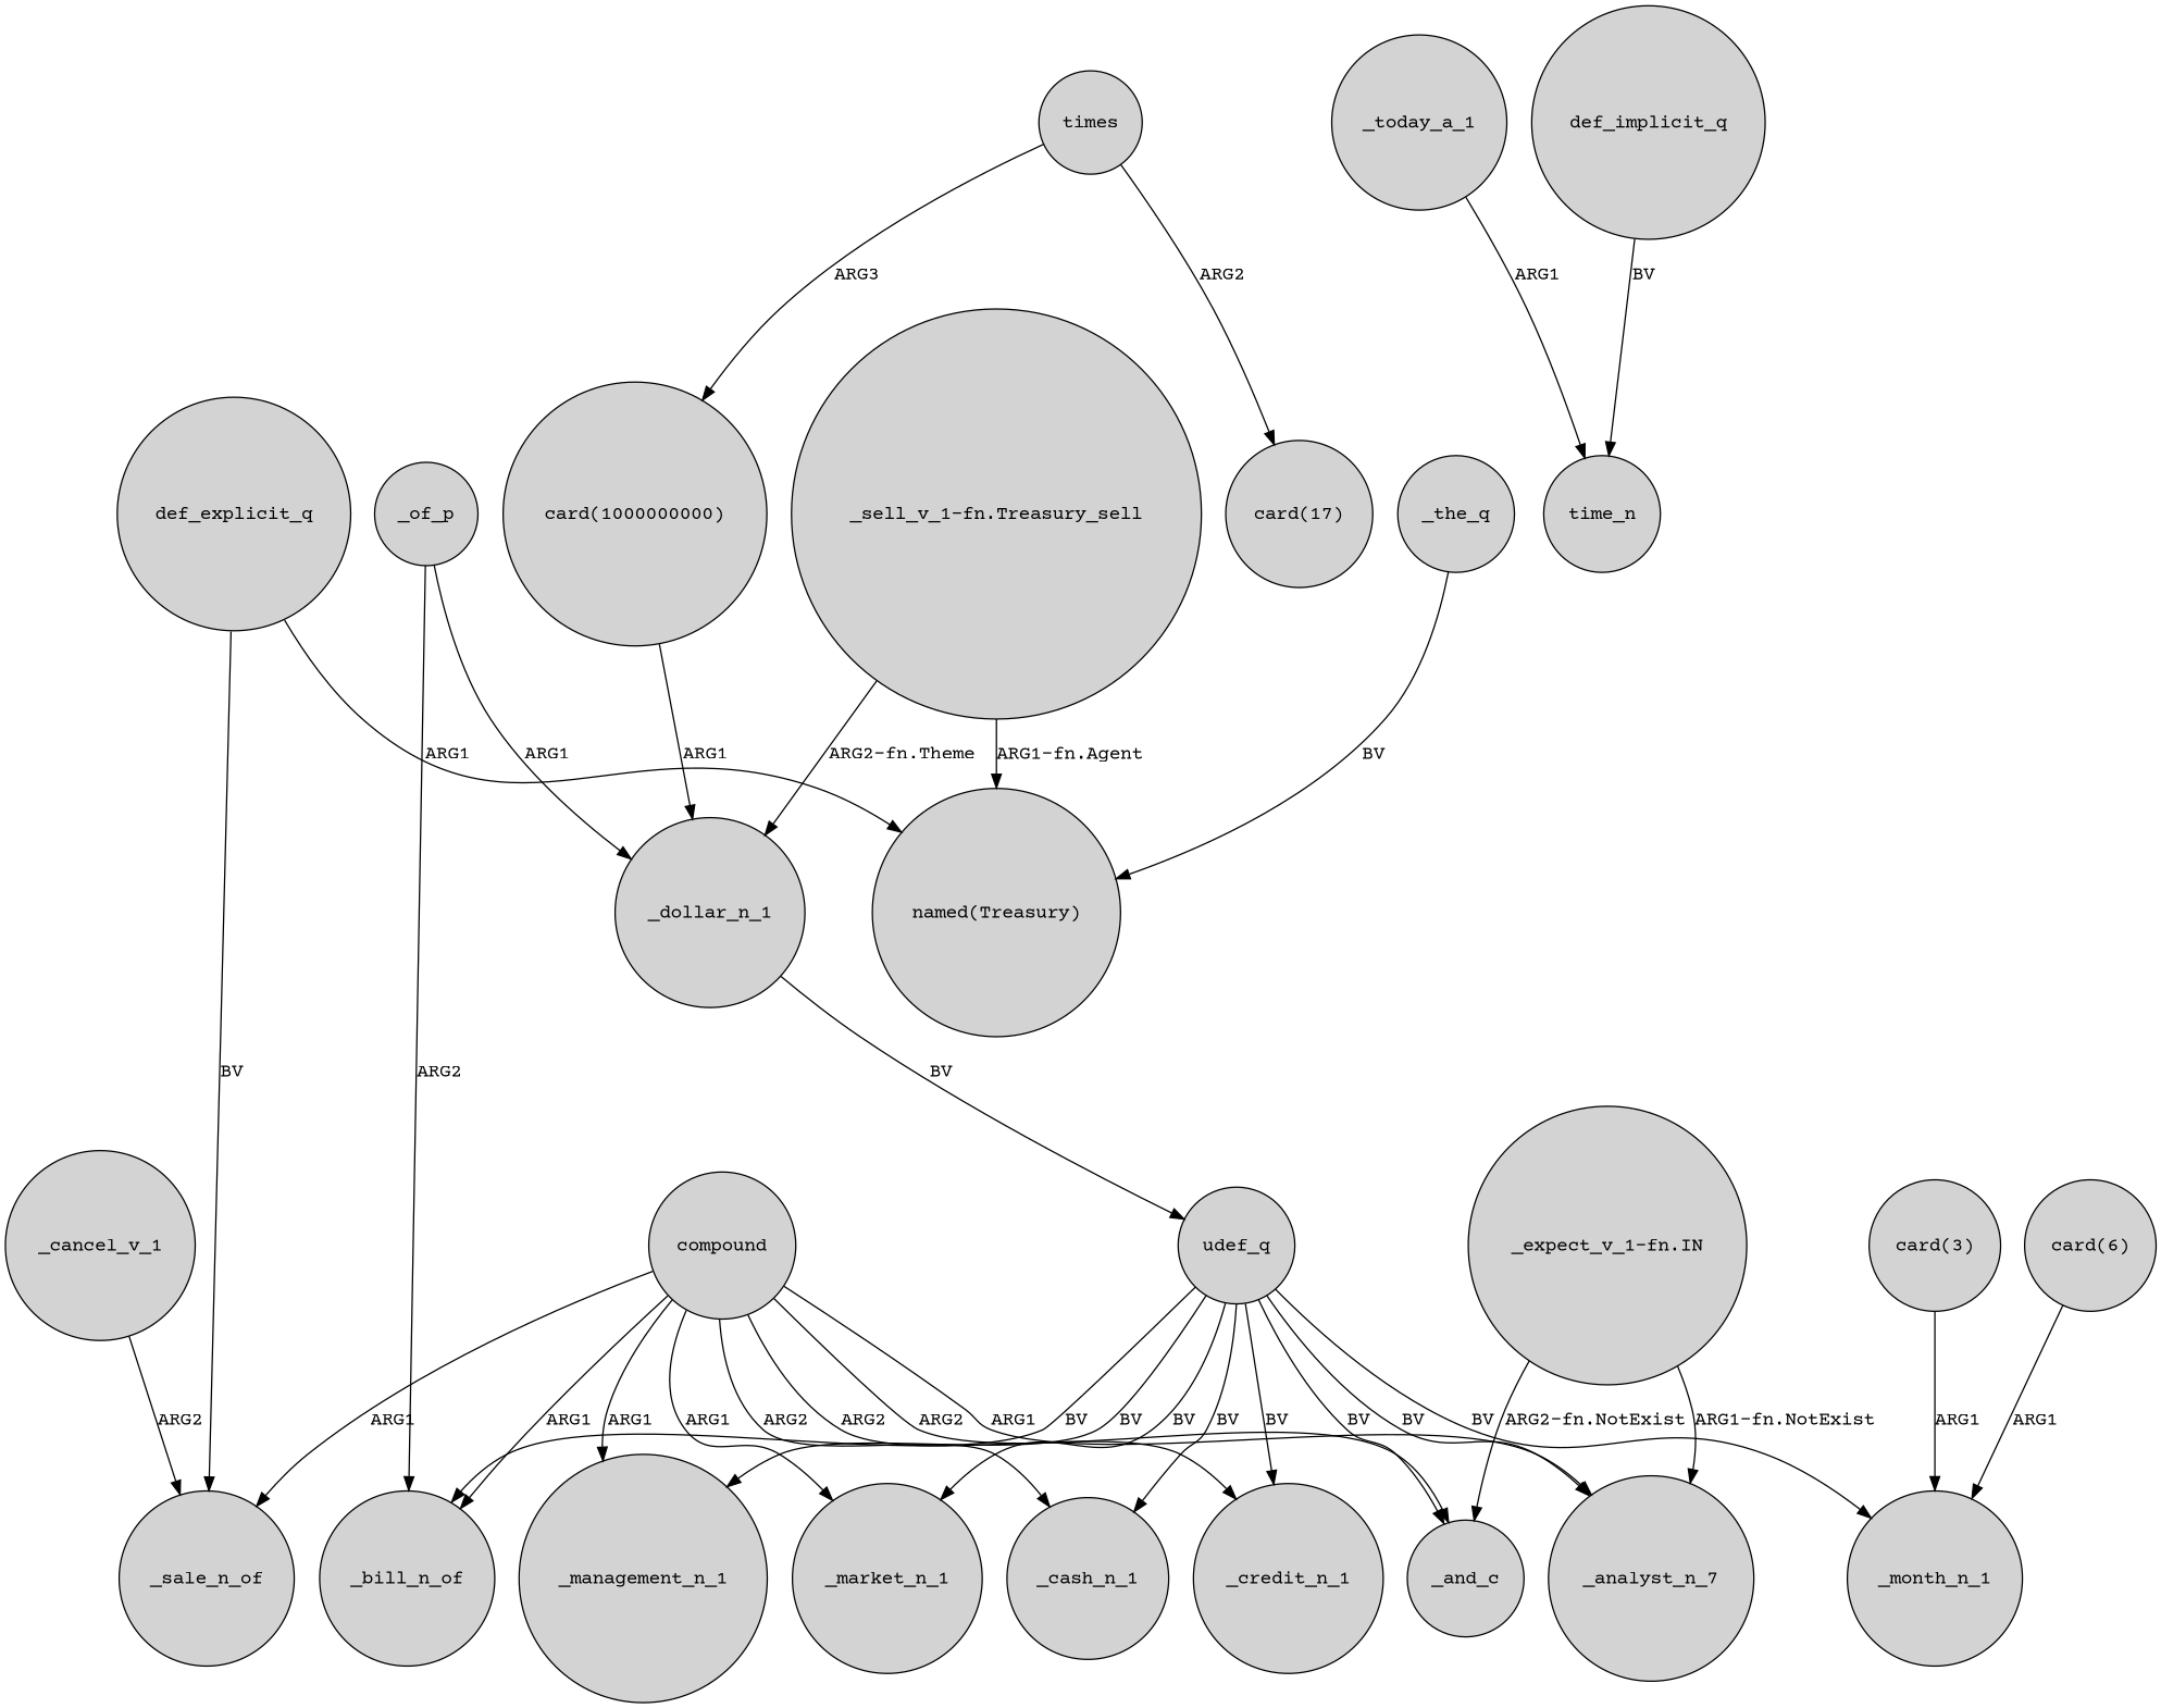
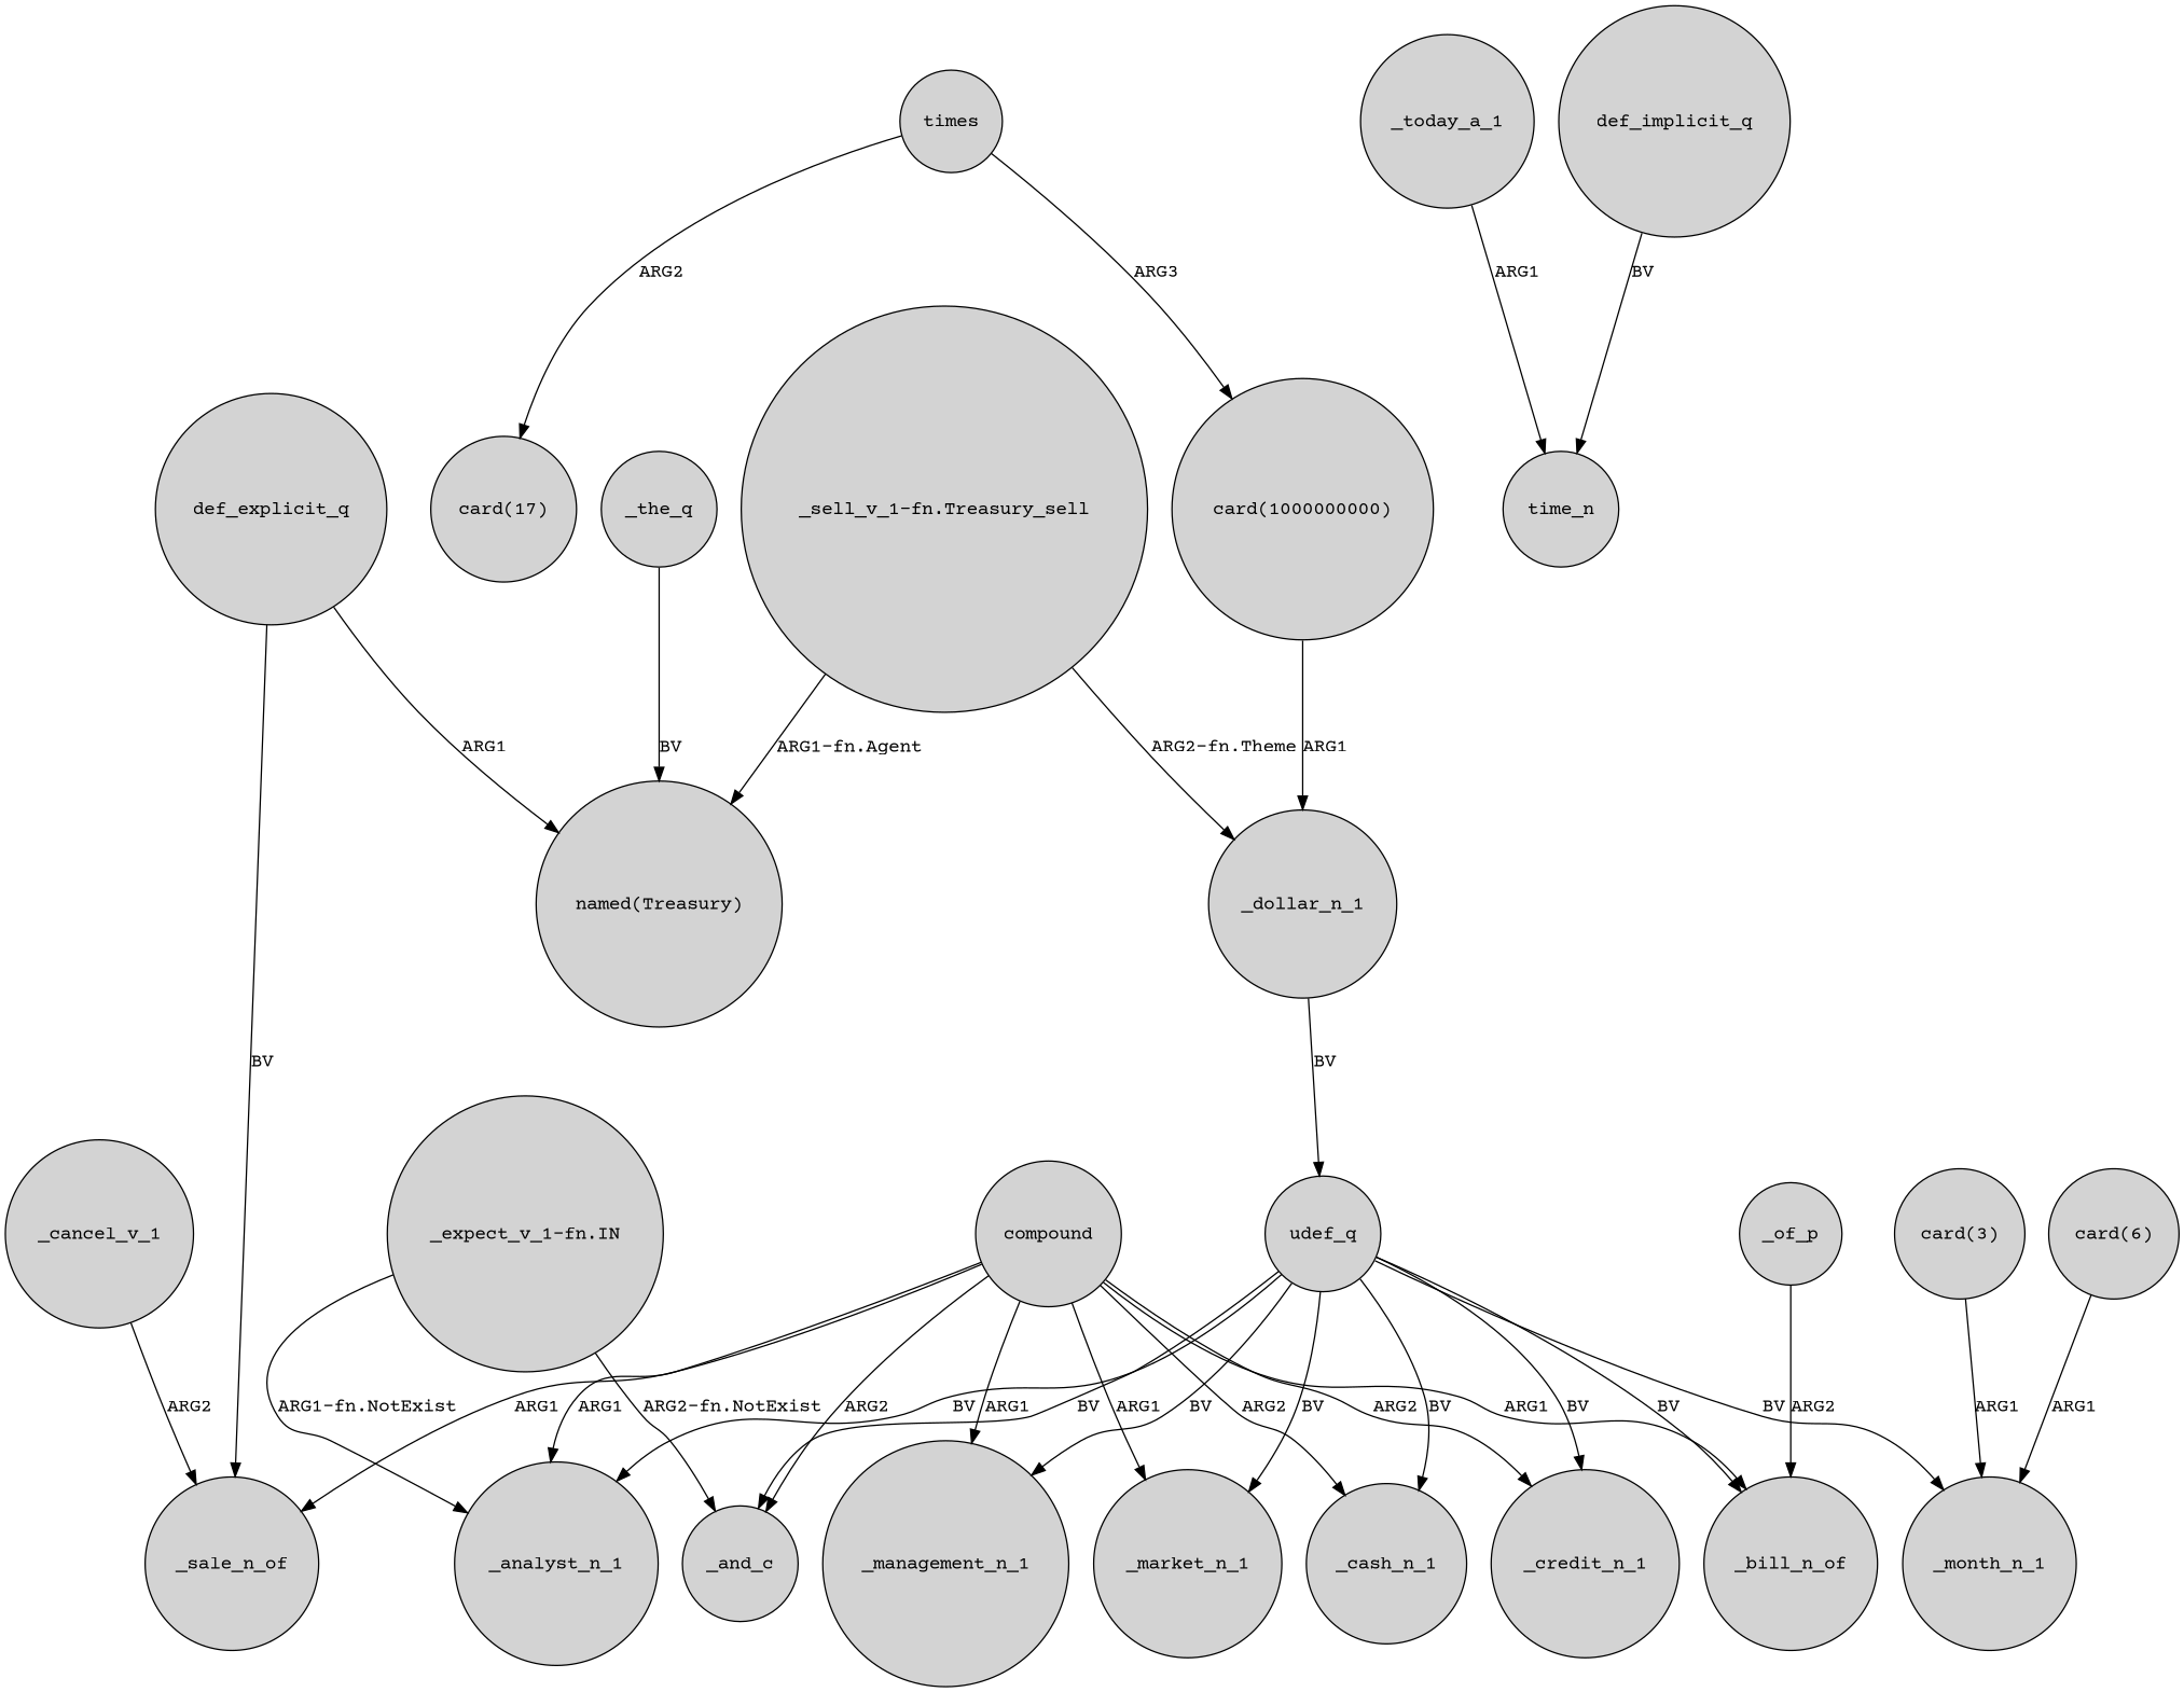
  digraph {
    fontname="Courier Prime"
    node [fontname="Courier Prime" shape=circle style=filled]
    edge [fontname="Courier Prime"]
    _cancel_v_1
    _sale_n_of
    _today_a_1
    time_n
    compound
    _bill_n_of
    _credit_n_1
    _cash_n_1
    _and_c
    _market_n_1
    _management_n_1
-   _analyst_n_1 [label=_analyst_n_7]
+   _analyst_n_1
    udef_q
    _month_n_1
    _dollar_n_1
    _of_p
    "_expect_v_1-fn.IN"
    def_explicit_q
    "named(Treasury)"
    times
    "card(1000000000)"
    "card(17)"
    n23 [label="_sell_v_1-fn.Treasury_sell"]
    _the_q
    "card(3)"
    "card(6)"
    def_implicit_q
    _cancel_v_1 -> _sale_n_of [label=ARG2]
    _today_a_1 -> time_n [label=ARG1]
    compound -> _sale_n_of [label=ARG1]
    compound -> _bill_n_of [label=ARG1]
    compound -> _credit_n_1 [label=ARG2]
    compound -> _cash_n_1 [label=ARG2]
    compound -> _and_c [label=ARG2]
    compound -> _market_n_1 [label=ARG1]
    compound -> _management_n_1 [label=ARG1]
    compound -> _analyst_n_1 [label=ARG1]
    udef_q -> _bill_n_of [label=BV]
    udef_q -> _credit_n_1 [label=BV]
    udef_q -> _cash_n_1 [label=BV]
    udef_q -> _and_c [label=BV]
    udef_q -> _market_n_1 [label=BV]
    udef_q -> _management_n_1 [label=BV]
    udef_q -> _analyst_n_1 [label=BV]
    udef_q -> _month_n_1 [label=BV]
    _dollar_n_1 -> udef_q [label=BV]
    _of_p -> _bill_n_of [label=ARG2]
-   _of_p -> _dollar_n_1 [label=ARG1]
    "_expect_v_1-fn.IN" -> _and_c [label="ARG2-fn.NotExist"]
    "_expect_v_1-fn.IN" -> _analyst_n_1 [label="ARG1-fn.NotExist"]
    def_explicit_q -> _sale_n_of [label=BV]
    def_explicit_q -> "named(Treasury)" [label=ARG1]
    times -> "card(1000000000)" [label=ARG3]
    times -> "card(17)" [label=ARG2]
    "card(1000000000)" -> _dollar_n_1 [label=ARG1]
    n23 -> _dollar_n_1 [label="ARG2-fn.Theme"]
    n23 -> "named(Treasury)" [label="ARG1-fn.Agent"]
    _the_q -> "named(Treasury)" [label=BV]
    "card(3)" -> _month_n_1 [label=ARG1]
    "card(6)" -> _month_n_1 [label=ARG1]
    def_implicit_q -> time_n [label=BV]
  }
